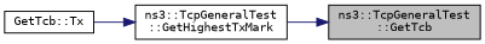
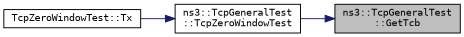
  digraph {
    fontname="DejaVu Sans Mono"
    rankdir=RL
    node [color=black fillcolor=white fontname="DejaVu Sans Mono" fontsize=10 shape=record style=filled]
    edge [color=midnightblue dir=back fontname="DejaVu Sans Mono" fontsize=10 labelfontname=Helvetica labelfontsize=10 style=solid]
    n1 [fillcolor=grey75 fontcolor=black height=0.2 label="ns3::TcpGeneralTest\l::GetTcb" width=0.4]
-   n2 [height=0.2 label="ns3::TcpGeneralTest\l::GetHighestTxMark" width=0.4]
-   n3 [height=0.2 label="GetTcb::Tx" width=0.4]
+   n2 [height=0.2 label="ns3::TcpGeneralTest\l::TcpZeroWindowTest" width=0.4]
+   n3 [height=0.2 label="TcpZeroWindowTest::Tx" width=0.4]
    n1 -> n2
    n2 -> n3
  }
